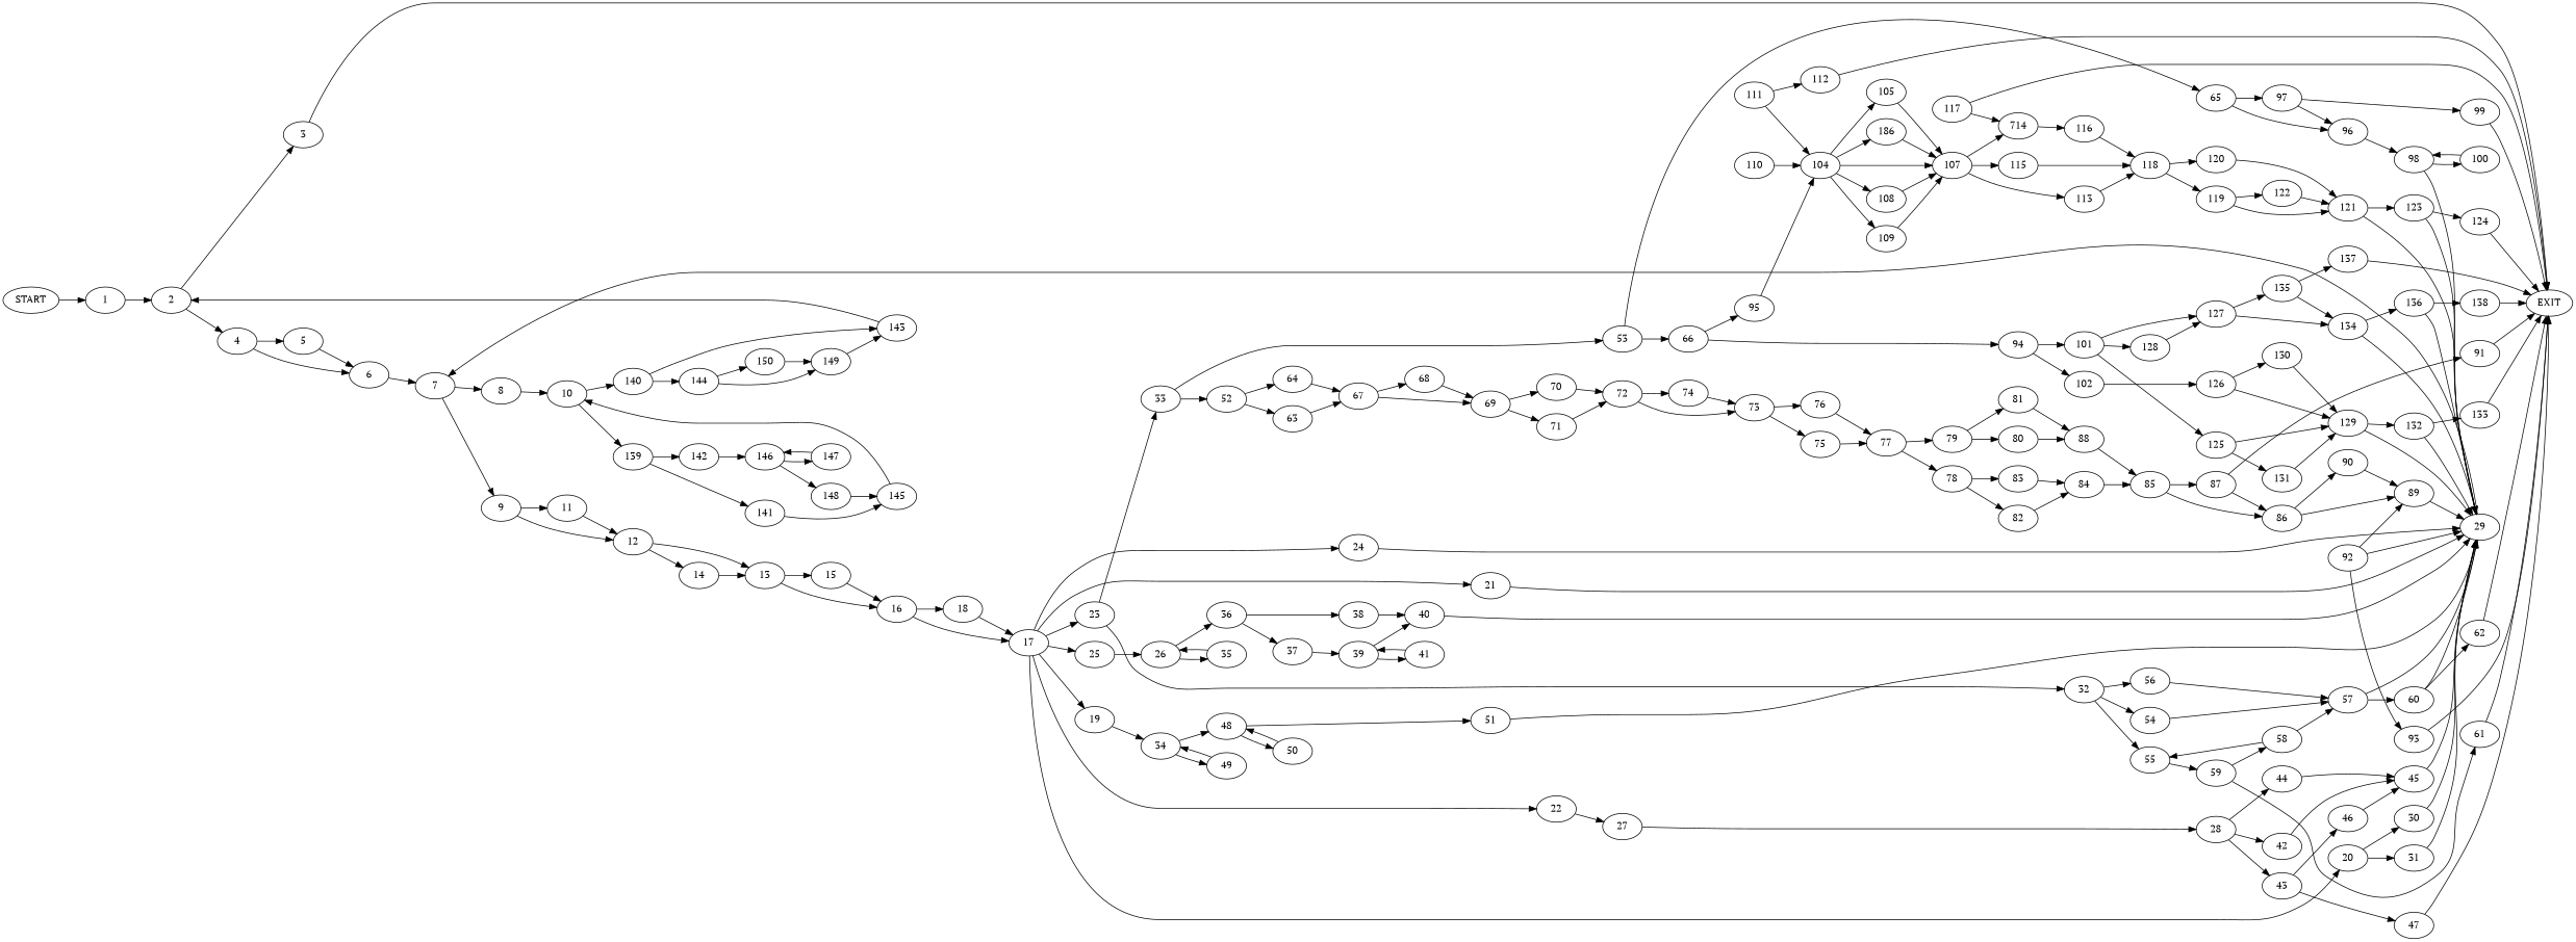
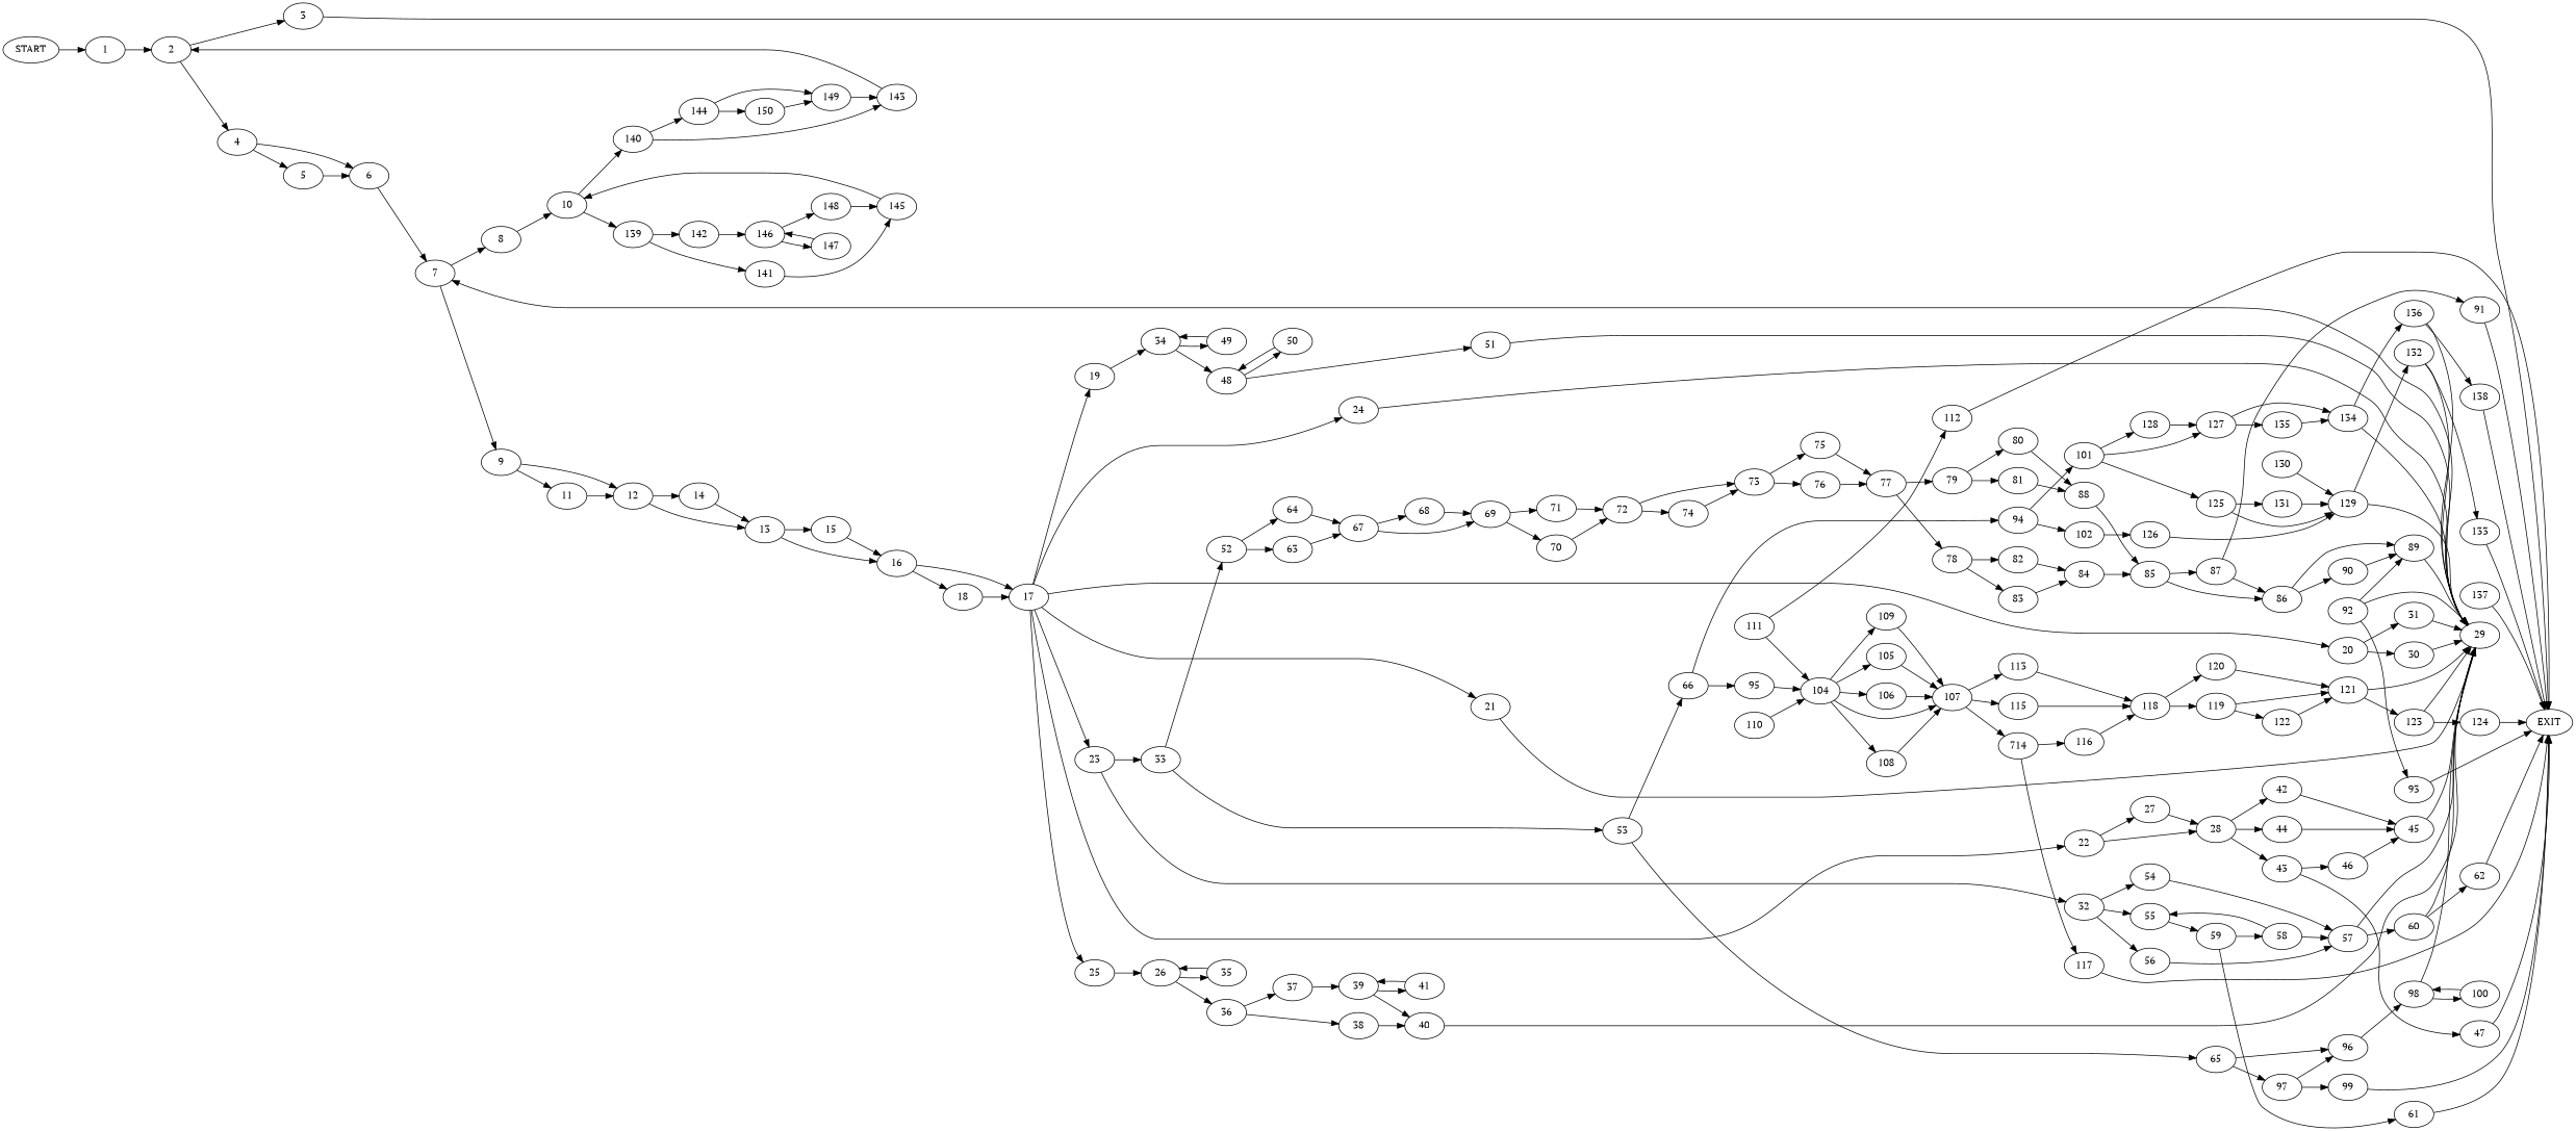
  digraph {
    fontname="PT Serif"
    rankdir=LR
    node [fontname="PT Serif"]
    edge [fontname="PT Serif"]
    n1 [label=START]
    1
    2
    n4 [label=EXIT]
    3
    4
    5
    6
    7
    8
    9
    10
    11
    12
    139
    140
    13
    14
    141
    142
    143
    144
    15
    16
    17
    18
    19
    20
    21
    22
    23
    24
    25
    34
    30
    31
    29
    27
    28
    32
    33
    26
    48
    49
    42
    43
    44
    54
    55
    56
    52
    53
    35
    36
    37
    38
    45
    46
    47
    57
    59
    63
    64
    65
    66
    50
    51
    39
    40
    41
    67
    96
    97
    94
    95
    60
    58
    61
    62
    68
    69
    98
    99
    101
    102
    104
    70
    71
    72
    73
    74
    75
    76
    77
    78
    79
    82
    83
    80
    81
    84
    88
    85
    86
    87
    89
    90
    91
    92
    93
    127
    128
    125
    126
    105
-   106 [label=186]
+   106
    107
    108
    109
    100
    134
    135
    129
    131
    130
    110
    111
    112
    113
    n130 [label=714]
    115
    118
    116
    117
    119
    120
    121
    122
    123
    124
    132
    136
    137
    133
    138
    145
    146
    149
    150
    147
    148
    n1 -> 1
    1 -> 2
    2 -> 3
    2 -> 4
    3 -> n4
    4 -> 5
    4 -> 6
    5 -> 6
    6 -> 7
    7 -> 8
    7 -> 9
    8 -> 10
    9 -> 11
    9 -> 12
    10 -> 139
    10 -> 140
    11 -> 12
    12 -> 13
    12 -> 14
    139 -> 141
    139 -> 142
    140 -> 143
    140 -> 144
    13 -> 15
    13 -> 16
    14 -> 13
    141 -> 145
    142 -> 146
    143 -> 2
    144 -> 149
    144 -> 150
    15 -> 16
    16 -> 17
    16 -> 18
    17 -> 19
    17 -> 20
    17 -> 21
    17 -> 22
    17 -> 23
    17 -> 24
    17 -> 25
    18 -> 17
    19 -> 34
    20 -> 30
    20 -> 31
    21 -> 29
    22 -> 27
+   22 -> 28
    23 -> 32
    23 -> 33
    24 -> 29
    25 -> 26
    34 -> 48
    34 -> 49
    30 -> 29
    31 -> 29
    29 -> 7
    27 -> 28
    28 -> 42
    28 -> 43
    28 -> 44
    32 -> 54
    32 -> 55
    32 -> 56
    33 -> 52
    33 -> 53
    26 -> 35
    26 -> 36
    48 -> 50
    48 -> 51
    49 -> 34
    42 -> 45
    43 -> 46
    43 -> 47
    44 -> 45
    54 -> 57
    55 -> 59
    56 -> 57
    52 -> 63
    52 -> 64
    53 -> 65
    53 -> 66
    35 -> 26
    36 -> 37
    36 -> 38
    37 -> 39
    38 -> 40
    45 -> 29
    46 -> 45
    47 -> n4
    57 -> 29
    57 -> 60
    59 -> 58
    59 -> 61
    63 -> 67
    64 -> 67
    65 -> 96
    65 -> 97
    66 -> 94
    66 -> 95
    50 -> 48
    51 -> 29
    39 -> 40
    39 -> 41
    40 -> 29
    41 -> 39
    67 -> 68
    67 -> 69
    96 -> 98
    97 -> 96
    97 -> 99
    94 -> 101
    94 -> 102
    95 -> 104
    60 -> 29
    60 -> 62
    58 -> 55
    58 -> 57
    61 -> n4
    62 -> n4
    68 -> 69
    69 -> 70
    69 -> 71
    98 -> 29
    98 -> 100
    99 -> n4
    101 -> 127
    101 -> 128
    101 -> 125
    102 -> 126
    104 -> 105
    104 -> 106
    104 -> 107
    104 -> 108
    104 -> 109
    70 -> 72
    71 -> 72
    72 -> 73
    72 -> 74
    73 -> 75
    73 -> 76
    74 -> 73
    75 -> 77
    76 -> 77
    77 -> 78
    77 -> 79
    78 -> 82
    78 -> 83
    79 -> 80
    79 -> 81
    82 -> 84
    83 -> 84
    80 -> 88
    81 -> 88
    84 -> 85
    88 -> 85
    85 -> 86
    85 -> 87
    86 -> 89
    86 -> 90
    87 -> 86
    87 -> 91
    89 -> 29
    90 -> 89
    91 -> n4
    92 -> 29
    92 -> 89
    92 -> 93
    93 -> n4
    127 -> 134
    127 -> 135
    128 -> 127
    125 -> 129
    125 -> 131
    126 -> 129
-   126 -> 130
    105 -> 107
    106 -> 107
    107 -> 113
    107 -> n130
    107 -> 115
    108 -> 107
    109 -> 107
    100 -> 98
    134 -> 29
    134 -> 136
    135 -> 134
-   135 -> 137
    129 -> 29
    129 -> 132
    131 -> 129
    130 -> 129
    110 -> 104
    111 -> 104
    111 -> 112
    112 -> n4
    113 -> 118
    n130 -> 116
-   117 -> n130
+   n130 -> 117
    115 -> 118
    118 -> 119
    118 -> 120
    116 -> 118
    117 -> n4
    119 -> 121
    119 -> 122
    120 -> 121
    121 -> 29
    121 -> 123
    122 -> 121
    123 -> 29
    123 -> 124
    124 -> n4
    132 -> 29
    132 -> 133
    136 -> 29
    136 -> 138
    137 -> n4
    133 -> n4
    138 -> n4
    145 -> 10
    146 -> 147
    146 -> 148
    149 -> 143
    150 -> 149
    147 -> 146
    148 -> 145
  }
